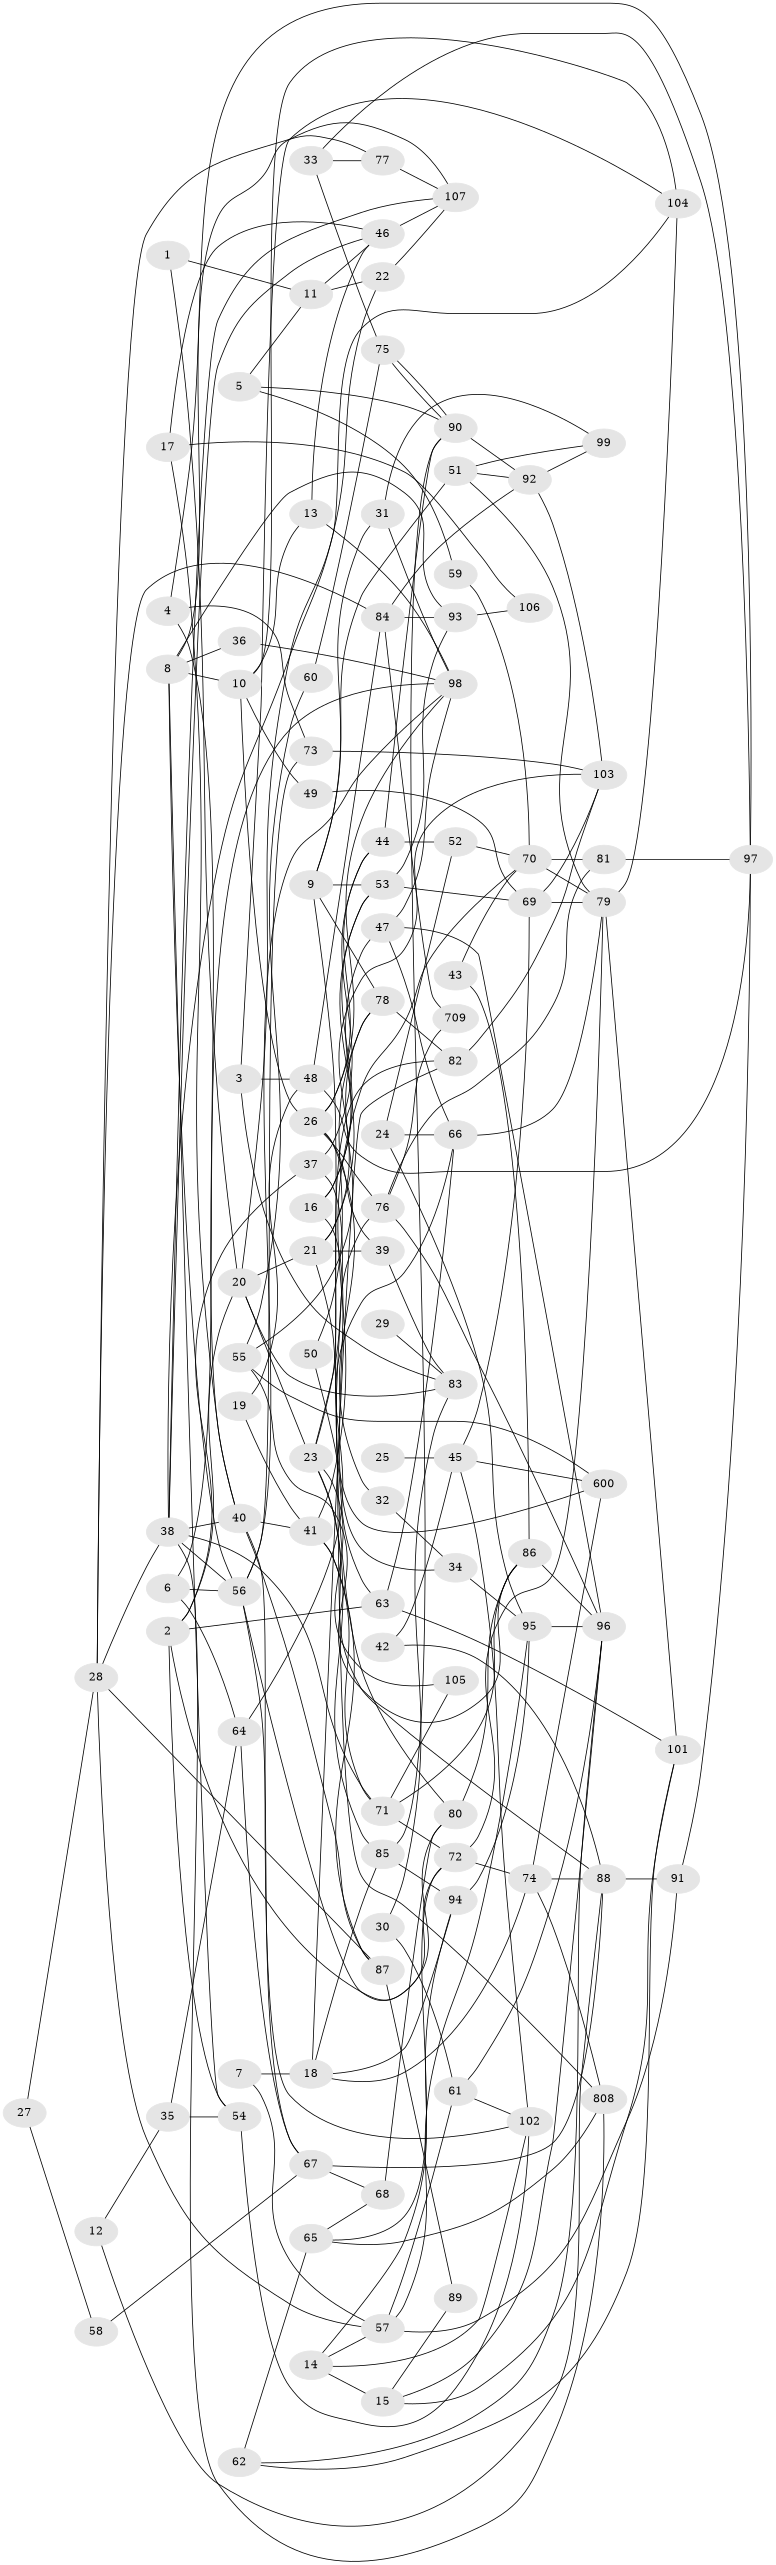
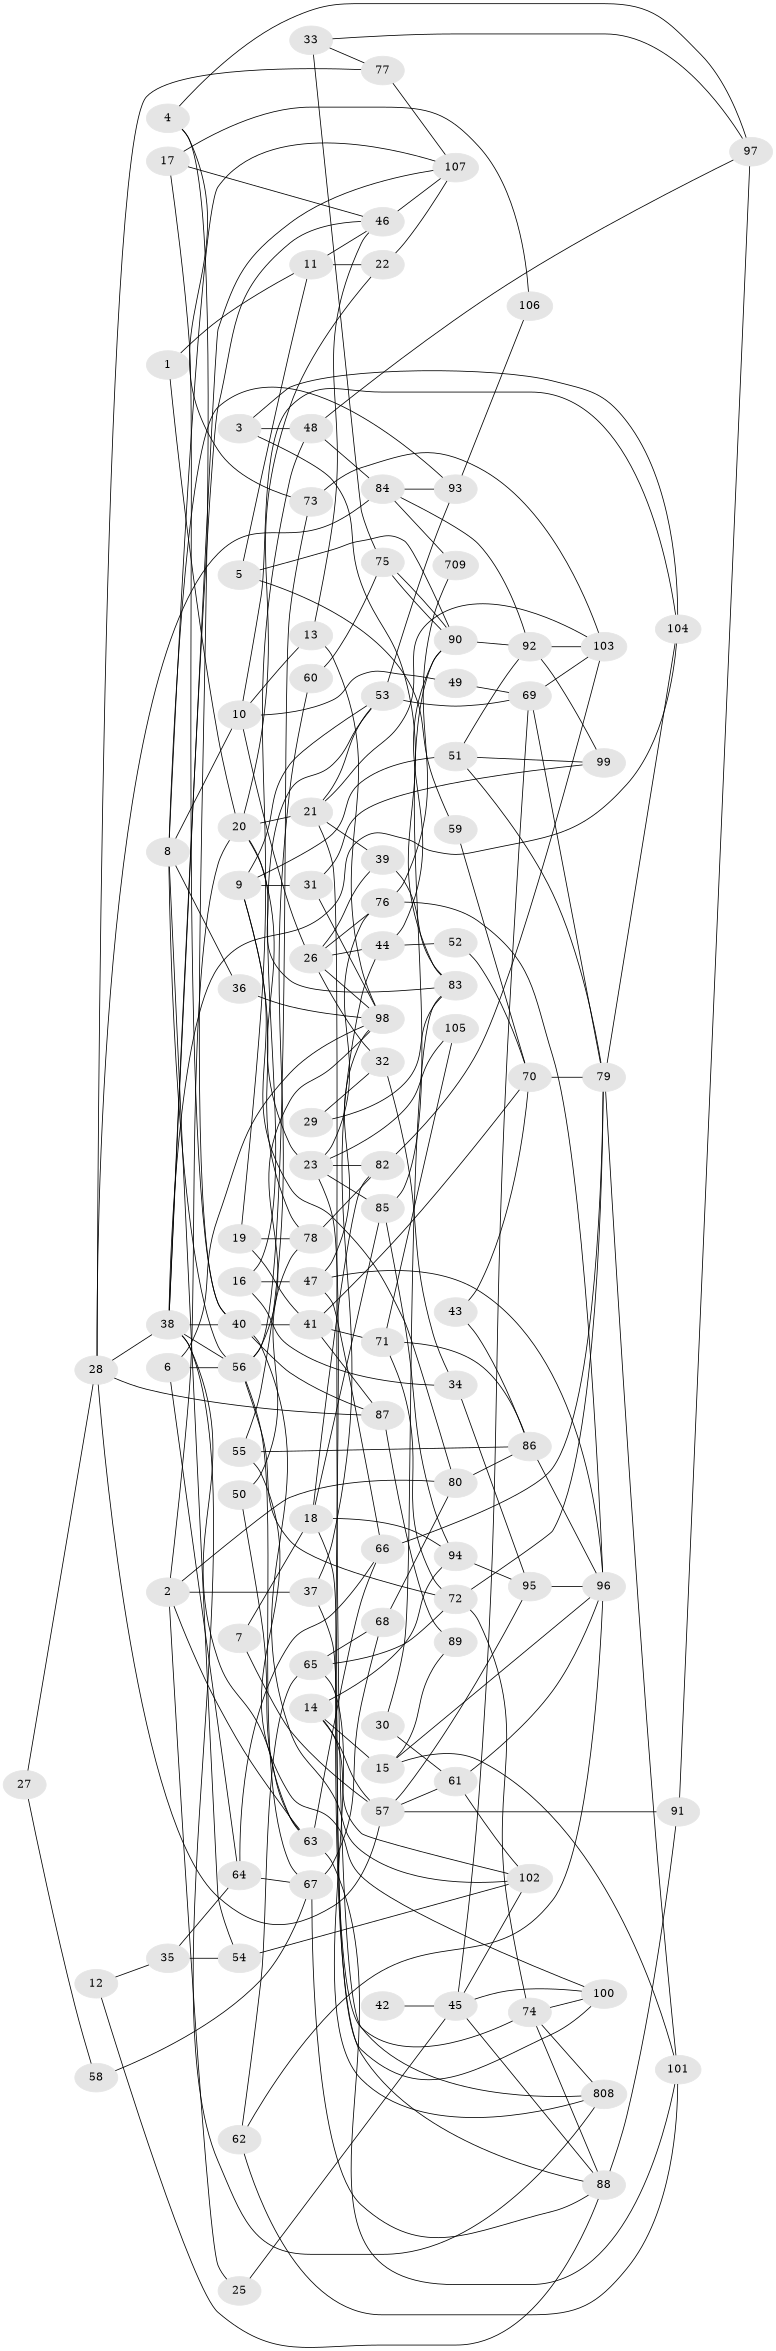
  graph {
    rankdir=LR
    node [color=gray90 style=filled]
    1
    11
    20
    22
    46
    83
    21
    23
    2
    25
    37
    63
    80
    45
    44
-   100 [label=600]
+   100
    101
    66
    86
    3
    48
    104
    97
    84
    4
    40
    73
    102
    41
    87
    103
    5
    59
    90
    70
    92
    6
    56
    64
    98
    67
    72
    7
    18
    57
    94
    74
    82
    85
    95
    61
    91
    8
    10
    36
    54
    93
    107
    13
    26
    49
    106
    9
    31
    51
    53
    78
    99
    79
    69
    39
    76
    32
    12
    35
    88
    14
    15
    89
    96
    16
    34
    47
    17
    n85 [label=808]
    19
    71
    105
-   81
    n90 [label=709]
-   24
    52
    27
    28
    58
    38
    77
    29
    30
    33
    75
    42
    43
    50
    55
    60
    68
    62
    65
    1 -- 11
    1 -- 20
    11 -- 22
    11 -- 46
    20 -- 22
    20 -- 83
    20 -- 21
    20 -- 23
    22 -- 107
    46 -- 107
    21 -- 103
    21 -- 53
    21 -- 39
    21 -- n85
    23 -- 82
    23 -- 85
    23 -- 76
    23 -- 88
    23 -- 105
    2 -- 20
-   2 -- 54
+   2 -- 25
    2 -- 37
    2 -- 63
    2 -- 80
    25 -- 45
    37 -- 44
    37 -- 100
    63 -- 101
    63 -- 66
    80 -- 86
    45 -- 100
    45 -- 102
    45 -- 69
    44 -- 90
    44 -- 52
    66 -- 79
    86 -- 96
    3 -- 83
    3 -- 48
    3 -- 104
    48 -- 97
    48 -- 84
    84 -- 92
    84 -- 93
    84 -- n90
    4 -- 97
    4 -- 40
    4 -- 73
    40 -- 102
    40 -- 41
    40 -- 87
    73 -- 103
    41 -- 87
    41 -- 70
    41 -- 71
    87 -- 89
    5 -- 11
    5 -- 59
    5 -- 90
    59 -- 70
    90 -- 92
    70 -- 79
-   70 -- 81
    92 -- 103
    92 -- 99
    6 -- 56
    6 -- 64
    6 -- 98
    56 -- 73
    56 -- 98
    56 -- 67
    56 -- 72
    64 -- 66
    64 -- 67
    67 -- 88
    67 -- 68
    72 -- 74
    72 -- 79
    7 -- 18
    7 -- 57
    18 -- 94
    18 -- 74
    18 -- 82
    18 -- 85
    57 -- 95
    57 -- 61
    57 -- 91
    94 -- 95
    74 -- 100
    74 -- 88
    74 -- n85
    82 -- 103
    85 -- 90
    85 -- 94
    95 -- 96
    61 -- 102
    61 -- 96
    91 -- 97
    8 -- 56
    8 -- 10
    8 -- 36
    8 -- 54
    8 -- 93
    8 -- 107
    10 -- 104
    10 -- 13
    10 -- 26
    10 -- 49
    36 -- 98
    54 -- 102
    93 -- 106
    13 -- 46
    13 -- 98
    26 -- 44
    26 -- 98
    26 -- 39
    26 -- 76
    26 -- 32
    49 -- 69
    9 -- 80
    9 -- 31
    9 -- 51
    9 -- 53
    9 -- 78
    31 -- 98
    31 -- 99
    51 -- 92
    51 -- 99
    51 -- 79
    53 -- 93
    53 -- 69
    78 -- 82
    79 -- 101
    79 -- 104
    69 -- 103
    69 -- 79
    39 -- 83
    76 -- 96
-   76 -- 81
    76 -- n90
    32 -- 34
    12 -- 35
    12 -- 88
    35 -- 64
    35 -- 54
    88 -- 91
    14 -- 102
    14 -- 57
    14 -- 94
    14 -- 15
    15 -- 101
    15 -- 89
    15 -- 96
    16 -- 53
    16 -- 34
    16 -- 47
    34 -- 95
    47 -- 66
    47 -- 98
    47 -- 96
    17 -- 46
    17 -- 40
    17 -- 106
    19 -- 48
    19 -- 41
    71 -- 86
    71 -- 72
    71 -- 105
-   81 -- 97
-   24 -- 66
-   24 -- 95
-   24 -- 52
    52 -- 70
    27 -- 28
    27 -- 58
    28 -- 84
    28 -- 87
    28 -- 57
    28 -- 38
    28 -- 77
    58 -- 67
    38 -- 46
    38 -- 104
    38 -- 40
    38 -- 56
    38 -- 107
    38 -- n85
-   38 -- 71
+   38 -- 63
    77 -- 107
    29 -- 83
+   29 -- 32
    30 -- 83
    30 -- 61
    33 -- 97
    33 -- 77
    33 -- 75
    75 -- 90
    75 -- 90
    42 -- 45
-   42 -- 88
+   45 -- 88
    43 -- 86
    43 -- 70
    50 -- 63
    50 -- 78
    55 -- 100
    55 -- 86
-   55 -- 78
+   19 -- 78
    55 -- 60
    60 -- 75
    68 -- 80
    62 -- 101
    62 -- 96
    62 -- 65
    65 -- 72
    65 -- n85
    65 -- 68
  }
